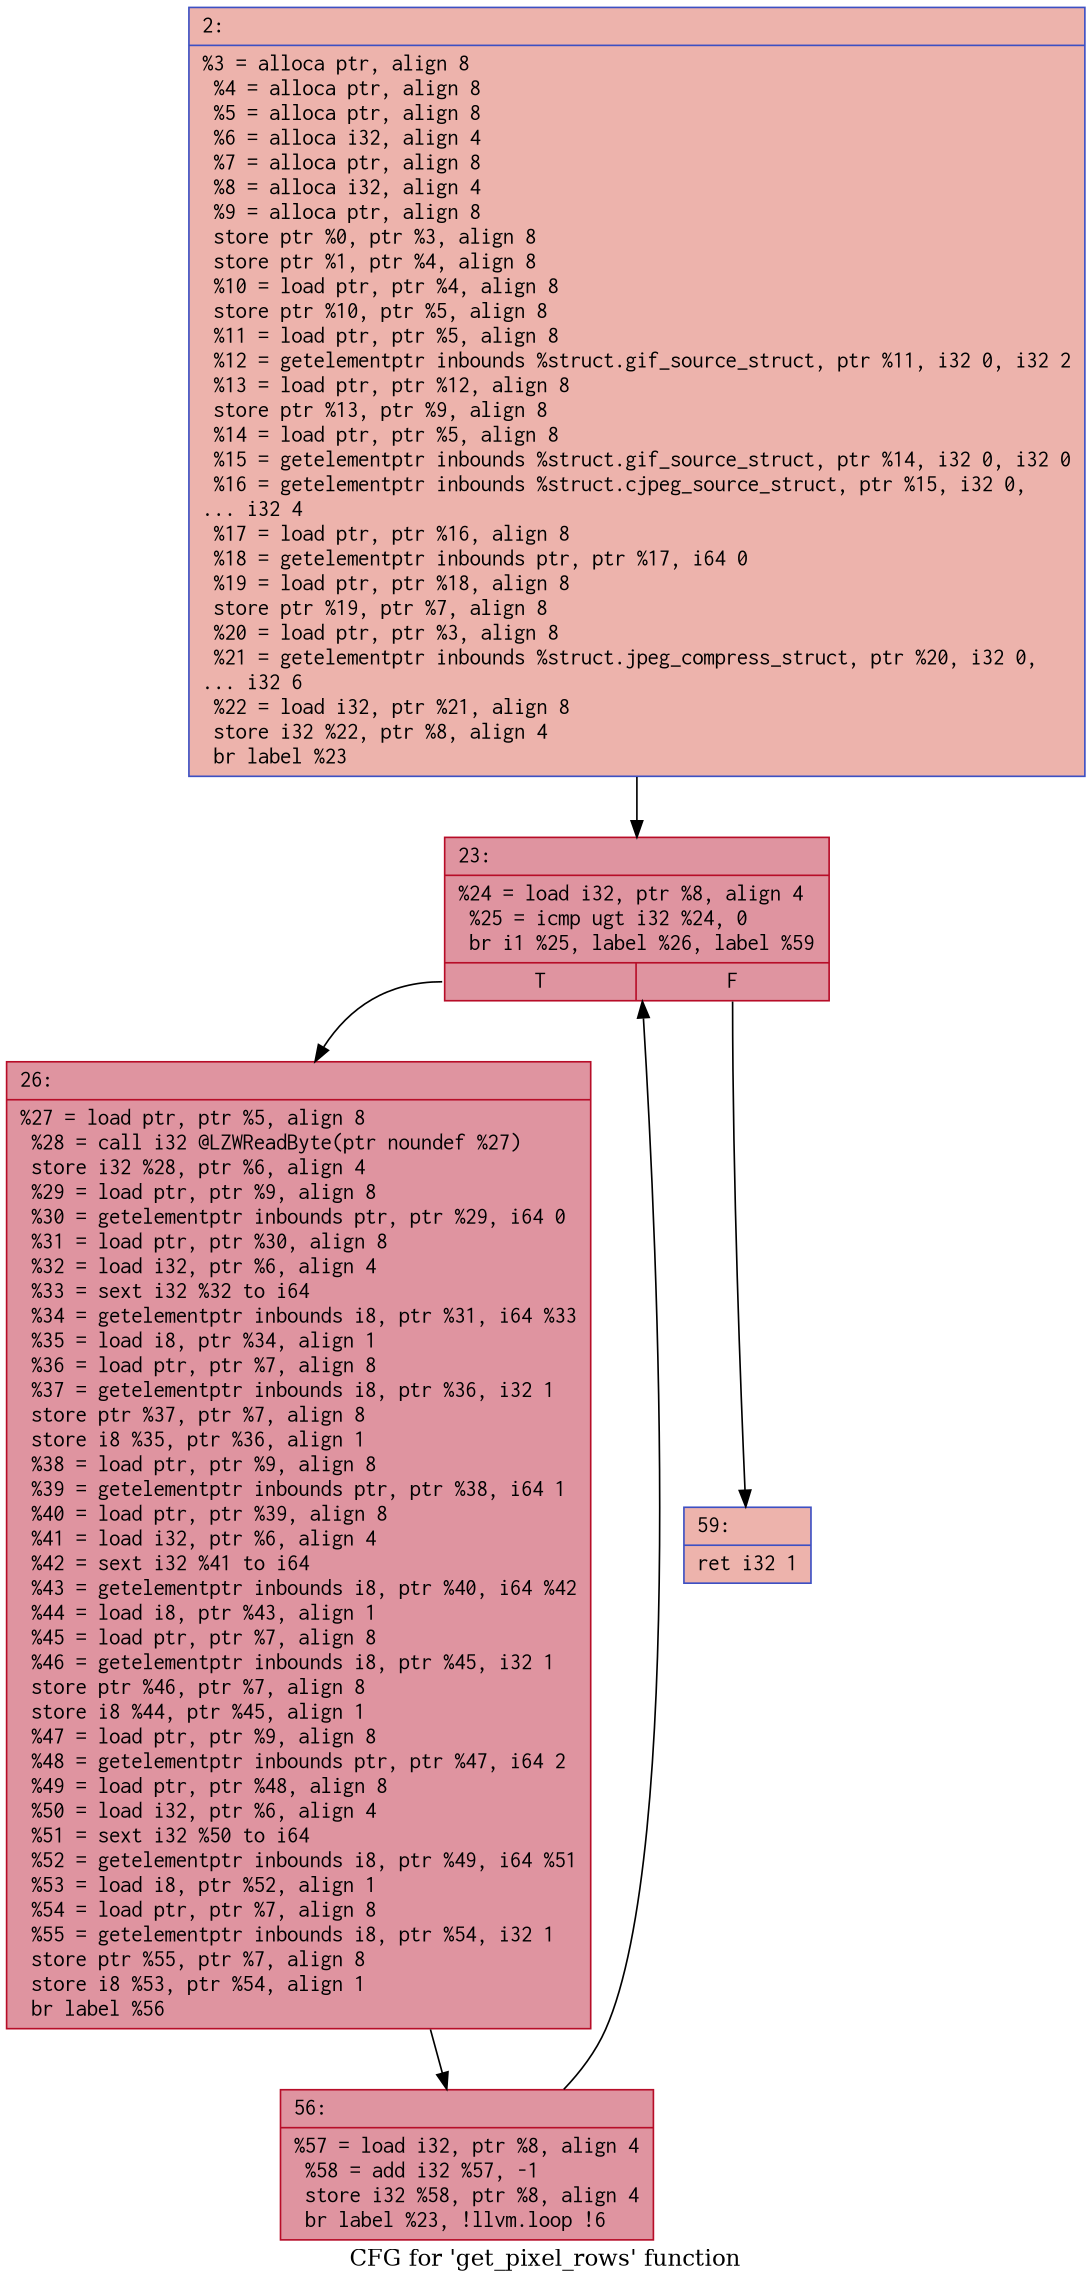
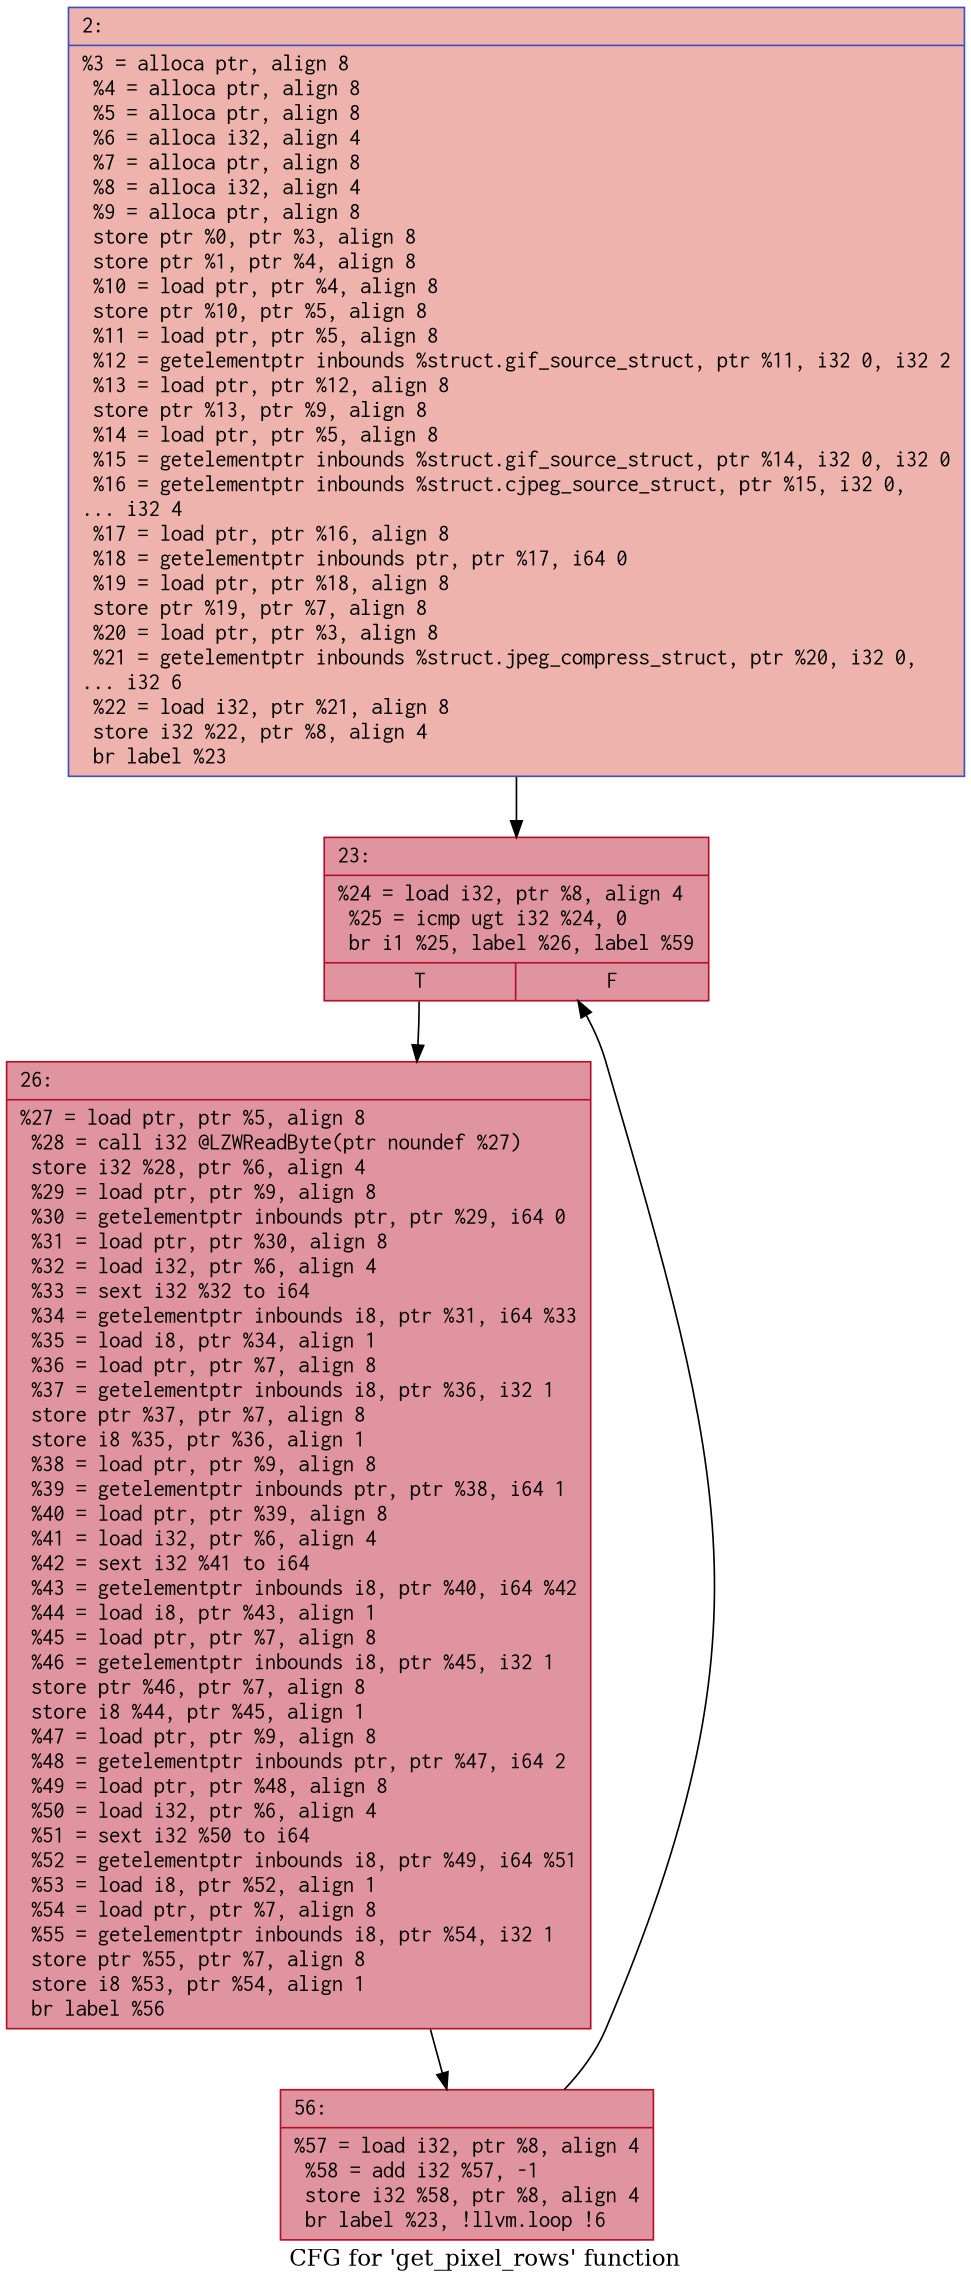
  digraph {
    label="CFG for 'get_pixel_rows' function"
    node [color="#b70d28ff" fillcolor="#b70d2870" fontname=Courier shape=record style=filled]
    n1 [color="#3d50c3ff" fillcolor="#d6524470" label="{2:\l|  %3 = alloca ptr, align 8\l  %4 = alloca ptr, align 8\l  %5 = alloca ptr, align 8\l  %6 = alloca i32, align 4\l  %7 = alloca ptr, align 8\l  %8 = alloca i32, align 4\l  %9 = alloca ptr, align 8\l  store ptr %0, ptr %3, align 8\l  store ptr %1, ptr %4, align 8\l  %10 = load ptr, ptr %4, align 8\l  store ptr %10, ptr %5, align 8\l  %11 = load ptr, ptr %5, align 8\l  %12 = getelementptr inbounds %struct.gif_source_struct, ptr %11, i32 0, i32 2\l  %13 = load ptr, ptr %12, align 8\l  store ptr %13, ptr %9, align 8\l  %14 = load ptr, ptr %5, align 8\l  %15 = getelementptr inbounds %struct.gif_source_struct, ptr %14, i32 0, i32 0\l  %16 = getelementptr inbounds %struct.cjpeg_source_struct, ptr %15, i32 0,\l... i32 4\l  %17 = load ptr, ptr %16, align 8\l  %18 = getelementptr inbounds ptr, ptr %17, i64 0\l  %19 = load ptr, ptr %18, align 8\l  store ptr %19, ptr %7, align 8\l  %20 = load ptr, ptr %3, align 8\l  %21 = getelementptr inbounds %struct.jpeg_compress_struct, ptr %20, i32 0,\l... i32 6\l  %22 = load i32, ptr %21, align 8\l  store i32 %22, ptr %8, align 4\l  br label %23\l}"]
    n2 [label="{23:\l|  %24 = load i32, ptr %8, align 4\l  %25 = icmp ugt i32 %24, 0\l  br i1 %25, label %26, label %59\l|{<s0>T|<s1>F}}"]
    n3 [label="{26:\l|  %27 = load ptr, ptr %5, align 8\l  %28 = call i32 @LZWReadByte(ptr noundef %27)\l  store i32 %28, ptr %6, align 4\l  %29 = load ptr, ptr %9, align 8\l  %30 = getelementptr inbounds ptr, ptr %29, i64 0\l  %31 = load ptr, ptr %30, align 8\l  %32 = load i32, ptr %6, align 4\l  %33 = sext i32 %32 to i64\l  %34 = getelementptr inbounds i8, ptr %31, i64 %33\l  %35 = load i8, ptr %34, align 1\l  %36 = load ptr, ptr %7, align 8\l  %37 = getelementptr inbounds i8, ptr %36, i32 1\l  store ptr %37, ptr %7, align 8\l  store i8 %35, ptr %36, align 1\l  %38 = load ptr, ptr %9, align 8\l  %39 = getelementptr inbounds ptr, ptr %38, i64 1\l  %40 = load ptr, ptr %39, align 8\l  %41 = load i32, ptr %6, align 4\l  %42 = sext i32 %41 to i64\l  %43 = getelementptr inbounds i8, ptr %40, i64 %42\l  %44 = load i8, ptr %43, align 1\l  %45 = load ptr, ptr %7, align 8\l  %46 = getelementptr inbounds i8, ptr %45, i32 1\l  store ptr %46, ptr %7, align 8\l  store i8 %44, ptr %45, align 1\l  %47 = load ptr, ptr %9, align 8\l  %48 = getelementptr inbounds ptr, ptr %47, i64 2\l  %49 = load ptr, ptr %48, align 8\l  %50 = load i32, ptr %6, align 4\l  %51 = sext i32 %50 to i64\l  %52 = getelementptr inbounds i8, ptr %49, i64 %51\l  %53 = load i8, ptr %52, align 1\l  %54 = load ptr, ptr %7, align 8\l  %55 = getelementptr inbounds i8, ptr %54, i32 1\l  store ptr %55, ptr %7, align 8\l  store i8 %53, ptr %54, align 1\l  br label %56\l}"]
-   n4 [color="#3d50c3ff" fillcolor="#d6524470" label="{59:\l|  ret i32 1\l}"]
    n5 [label="{56:\l|  %57 = load i32, ptr %8, align 4\l  %58 = add i32 %57, -1\l  store i32 %58, ptr %8, align 4\l  br label %23, !llvm.loop !6\l}"]
    n1 -> n2
    n2 -> n3 [tailport=s0]
-   n2 -> n4 [tailport=s1]
    n3 -> n5
    n5 -> n2
  }
